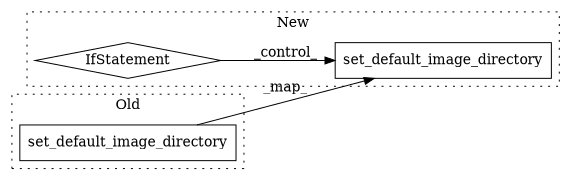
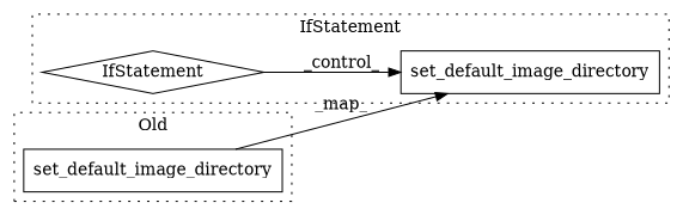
  digraph {
    rankdir=LR
    node [a=32 l="28,1" shape=box]
    n1 [label=set_default_image_directory s="11979,12030"]
    n2 [a=25 l="4,2" label=IfStatement s="11902,11944" shape=diamond]
    n3 [label=set_default_image_directory s="11461,11523"]
    subgraph cluster_1 {
-     label=New
+     label=IfStatement
      style=dotted
      n1
      n2
    }
    subgraph cluster_2 {
      label=Old
      style=dotted
      n3
    }
    n2 -> n1 [label=_control_]
    n3 -> n1 [label=_map_]
  }
